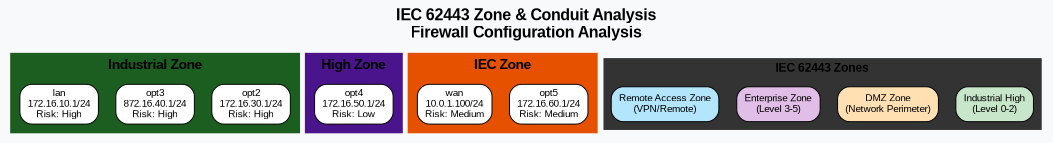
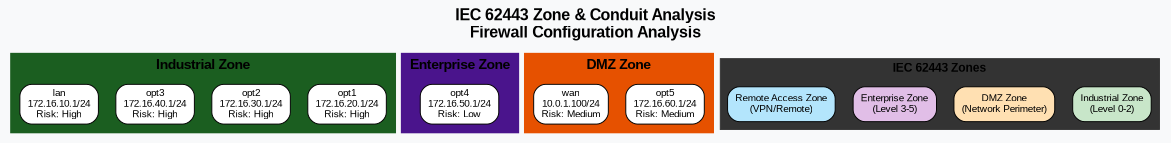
  digraph {
    bgcolor="#f8f9fa"
    fontname="Arial Bold"
    fontsize=16
    label="IEC 62443 Zone & Conduit Analysis\nFirewall Configuration Analysis"
    labelloc=t
    rankdir=TB
    node [fillcolor=white fontname=Arial fontsize=10 shape=box style="rounded,filled"]
+   n1 [label="opt1\n172.16.20.1/24\nRisk: High"]
    n2 [label="opt2\n172.16.30.1/24\nRisk: High"]
-   n3 [label="opt3\n872.16.40.1/24\nRisk: High"]
+   n3 [label="opt3\n172.16.40.1/24\nRisk: High"]
    n4 [label="lan\n172.16.10.1/24\nRisk: High"]
    n5 [label="opt4\n172.16.50.1/24\nRisk: Low"]
    n6 [label="opt5\n172.16.60.1/24\nRisk: Medium"]
    n7 [label="wan\n10.0.1.100/24\nRisk: Medium"]
-   n8 [fillcolor="#c8e6c9" label="Industrial High\n(Level 0-2)" style="filled,rounded"]
+   n8 [fillcolor="#c8e6c9" label="Industrial Zone\n(Level 0-2)" style="filled,rounded"]
    n9 [fillcolor="#ffe0b2" label="DMZ Zone\n(Network Perimeter)" style="filled,rounded"]
    n10 [fillcolor="#e1bee7" label="Enterprise Zone\n(Level 3-5)" style="filled,rounded"]
    n11 [fillcolor="#b3e5fc" label="Remote Access Zone\n(VPN/Remote)" style="filled,rounded"]
    subgraph cluster_1 {
      bgcolor="#c8e6c9"
      color="#1b5e20"
      fontsize=14
      label="Industrial Zone"
      penwidth=3
      style="filled,bold"
+     n1
      n2
      n3
      n4
    }
    subgraph cluster_2 {
      bgcolor="#e1bee7"
      color="#4a148c"
      fontsize=14
-     label="High Zone"
+     label="Enterprise Zone"
      penwidth=3
      style="filled,bold"
      n5
    }
    subgraph cluster_3 {
      bgcolor="#ffe0b2"
      color="#e65100"
      fontsize=14
-     label="IEC Zone"
+     label="DMZ Zone"
      penwidth=3
      style="filled,bold"
      n6
      n7
    }
    subgraph cluster_4 {
      bgcolor="#ffffff"
      color="#333333"
      fontsize=12
      label="IEC 62443 Zones"
      style=filled
      n8
      n9
      n10
      n11
    }
  }
